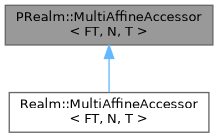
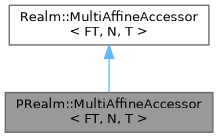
  digraph {
    fontname="DejaVu Sans"
    node [color=gray40 fontname="DejaVu Sans" fontsize=10 shape=box style=filled]
    n1 [fillcolor=grey60 fontcolor=black height=0.2 label="PRealm::MultiAffineAccessor\l\< FT, N, T \>" width=0.4]
    n2 [fillcolor=white height=0.2 label="Realm::MultiAffineAccessor\l\< FT, N, T \>" width=0.4]
-   n1 -> n2 [color=steelblue1 dir=back fontname="DejaVu Sans" fontsize=10 labelfontname=Helvetica labelfontsize=10 style=solid]
+   n2 -> n1 [color=steelblue1 dir=back fontname="DejaVu Sans" fontsize=10 labelfontname=Helvetica labelfontsize=10 style=solid]
  }
